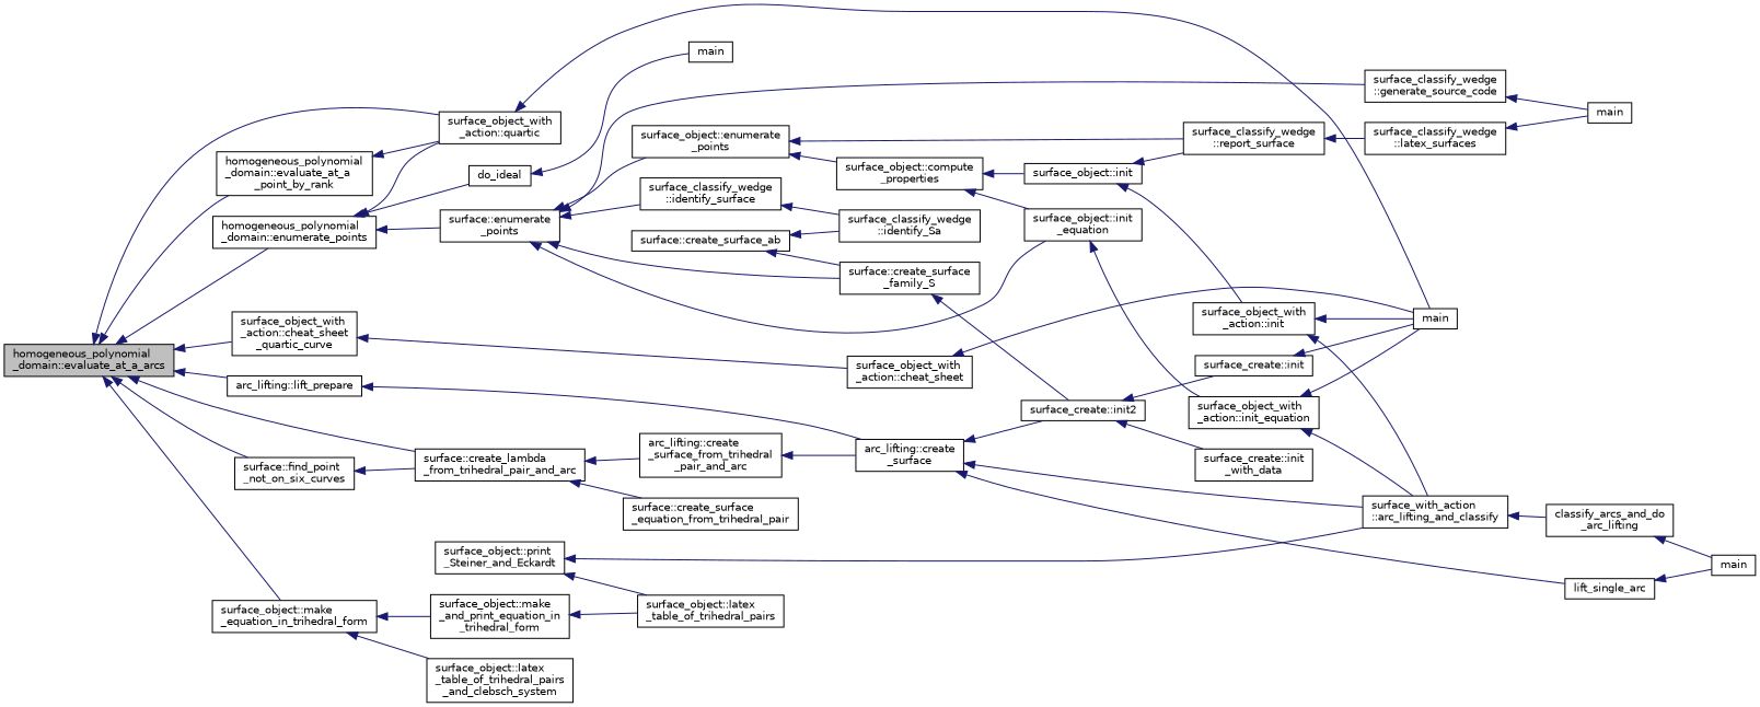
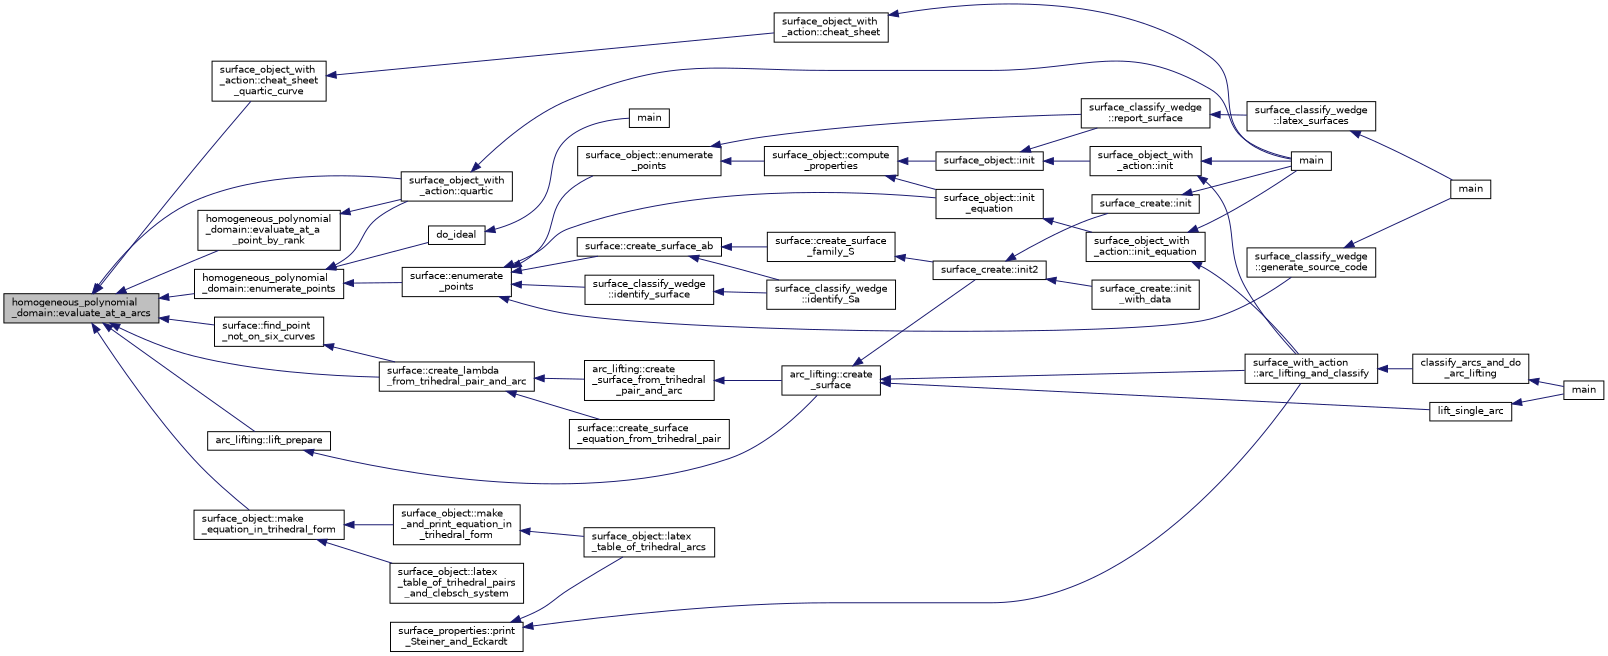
  digraph {
    rankdir=LR
    node [color=black fillcolor=white fontname=Helvetica fontsize=10 shape=record style=filled]
    edge [color=midnightblue dir=back fontname=Helvetica fontsize=10 labelfontname=Helvetica labelfontsize=10 style=solid]
    n1 [fillcolor=grey75 fontcolor=black height=0.2 label="homogeneous_polynomial\l_domain::evaluate_at_a_arcs" width=0.4]
    n2 [height=0.2 label="homogeneous_polynomial\l_domain::enumerate_points" width=0.4]
    n3 [height=0.2 label="surface_object_with\l_action::quartic" width=0.4]
    n4 [height=0.2 label="surface_object_with\l_action::cheat_sheet\l_quartic_curve" width=0.4]
    n5 [height=0.2 label="homogeneous_polynomial\l_domain::evaluate_at_a\l_point_by_rank" width=0.4]
    n6 [height=0.2 label="surface::create_lambda\l_from_trihedral_pair_and_arc" width=0.4]
    n7 [height=0.2 label="surface::find_point\l_not_on_six_curves" width=0.4]
    n8 [height=0.2 label="surface_object::make\l_equation_in_trihedral_form" width=0.4]
    n9 [height=0.2 label="arc_lifting::lift_prepare" width=0.4]
    n10 [height=0.2 label=do_ideal width=0.4]
    n11 [height=0.2 label="surface::enumerate\l_points" width=0.4]
    n12 [height=0.2 label=main width=0.4]
    n13 [height=0.2 label="surface_object_with\l_action::cheat_sheet" width=0.4]
    n14 [height=0.2 label="surface::create_surface\l_equation_from_trihedral_pair" width=0.4]
    n15 [height=0.2 label="arc_lifting::create\l_surface_from_trihedral\l_pair_and_arc" width=0.4]
    n16 [height=0.2 label="surface_object::latex\l_table_of_trihedral_pairs\l_and_clebsch_system" width=0.4]
    n17 [height=0.2 label="surface_object::make\l_and_print_equation_in\l_trihedral_form" width=0.4]
    n18 [height=0.2 label="arc_lifting::create\l_surface" width=0.4]
    n19 [height=0.2 label=main width=0.4]
    n20 [height=0.2 label="surface::create_surface_ab" width=0.4]
    n21 [height=0.2 label="surface_object::init\l_equation" width=0.4]
    n22 [height=0.2 label="surface_object::enumerate\l_points" width=0.4]
    n23 [height=0.2 label="surface_classify_wedge\l::identify_surface" width=0.4]
    n24 [height=0.2 label="surface_classify_wedge\l::generate_source_code" width=0.4]
    n25 [height=0.2 label="surface::create_surface\l_family_S" width=0.4]
    n26 [height=0.2 label="surface_classify_wedge\l::identify_Sa" width=0.4]
    n27 [height=0.2 label="surface_object_with\l_action::init_equation" width=0.4]
    n28 [height=0.2 label="surface_object::compute\l_properties" width=0.4]
    n29 [height=0.2 label="surface_classify_wedge\l::report_surface" width=0.4]
    n30 [height=0.2 label=main width=0.4]
    n31 [height=0.2 label="surface_create::init2" width=0.4]
    n32 [height=0.2 label="surface_create::init\l_with_data" width=0.4]
    n33 [height=0.2 label="surface_create::init" width=0.4]
    n34 [height=0.2 label="surface_with_action\l::arc_lifting_and_classify" width=0.4]
    n35 [height=0.2 label="classify_arcs_and_do\l_arc_lifting" width=0.4]
    n36 [height=0.2 label=main width=0.4]
    n37 [height=0.2 label="surface_object::init" width=0.4]
    n38 [height=0.2 label="surface_classify_wedge\l::latex_surfaces" width=0.4]
    n39 [height=0.2 label="surface_object_with\l_action::init" width=0.4]
    n40 [height=0.2 label=lift_single_arc width=0.4]
-   n41 [height=0.2 label="surface_object::latex\l_table_of_trihedral_pairs" width=0.4]
-   n42 [height=0.2 label="surface_object::print\l_Steiner_and_Eckardt" width=0.4]
+   n41 [height=0.2 label="surface_object::latex\l_table_of_trihedral_arcs" width=0.4]
+   n42 [height=0.2 label="surface_properties::print\l_Steiner_and_Eckardt" width=0.4]
    n1 -> n2
    n1 -> n3
    n1 -> n4
    n1 -> n5
    n1 -> n6
    n1 -> n7
    n1 -> n8
    n1 -> n9
    n2 -> n3
    n2 -> n10
    n2 -> n11
    n3 -> n12
    n4 -> n13
    n5 -> n3
    n6 -> n14
    n6 -> n15
    n7 -> n6
    n8 -> n16
    n8 -> n17
    n9 -> n18
    n10 -> n19
-   n11 -> n25
+   n11 -> n20
    n11 -> n21
    n11 -> n22
    n11 -> n23
    n11 -> n24
    n13 -> n12
    n15 -> n18
    n17 -> n41
    n18 -> n31
    n18 -> n34
    n18 -> n40
    n20 -> n25
    n20 -> n26
    n21 -> n27
    n22 -> n28
    n22 -> n29
    n23 -> n26
    n24 -> n30
    n25 -> n31
    n27 -> n12
    n27 -> n34
    n28 -> n21
    n28 -> n37
    n29 -> n38
    n31 -> n32
    n31 -> n33
    n33 -> n12
    n34 -> n35
    n35 -> n36
    n37 -> n29
    n37 -> n39
    n38 -> n30
    n39 -> n12
    n39 -> n34
    n40 -> n36
    n42 -> n34
    n42 -> n41
  }
